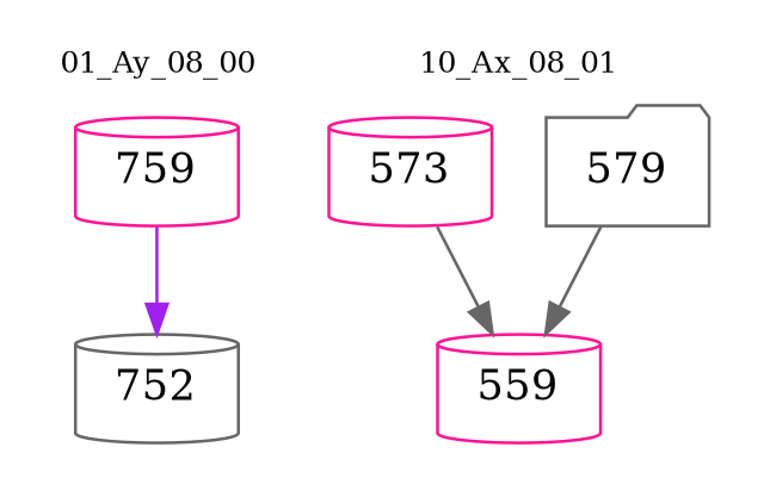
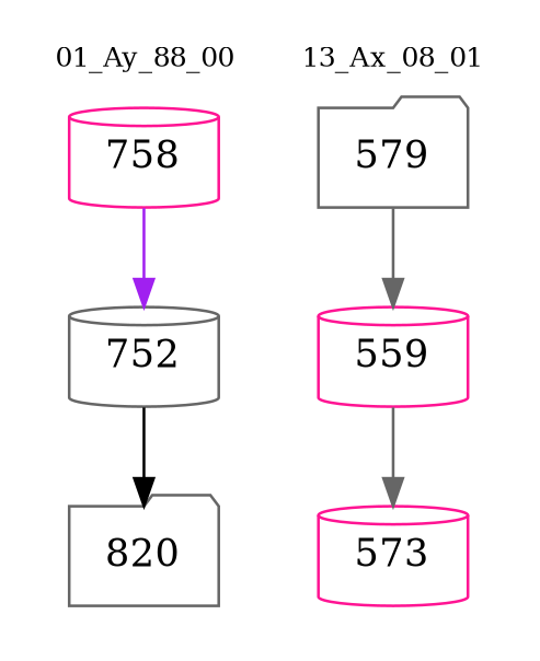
  digraph {
    node [color=deeppink shape=cylinder]
    edge [color=gray40]
-   n1 [label=759]
+   n1 [label=758]
    n2 [color=gray40 label=752]
+   n3 [color=gray40 label=820 shape=folder]
    n4 [color=gray40 label=579 shape=folder]
    n5 [label=559]
    n6 [label=573]
    subgraph cluster_1 {
      color=white
      fontsize=10
-     label="01_Ay_08_00"
+     label="01_Ay_88_00"
      n1
      n2
+     n3
    }
    subgraph cluster_2 {
      color=white
      fontsize=10
-     label="10_Ax_08_01"
+     label="13_Ax_08_01"
      n4
      n5
      n6
    }
    n1 -> n2 [color=purple]
+   n2 -> n3 [color=black]
    n4 -> n5
-   n6 -> n5
+   n5 -> n6
  }
